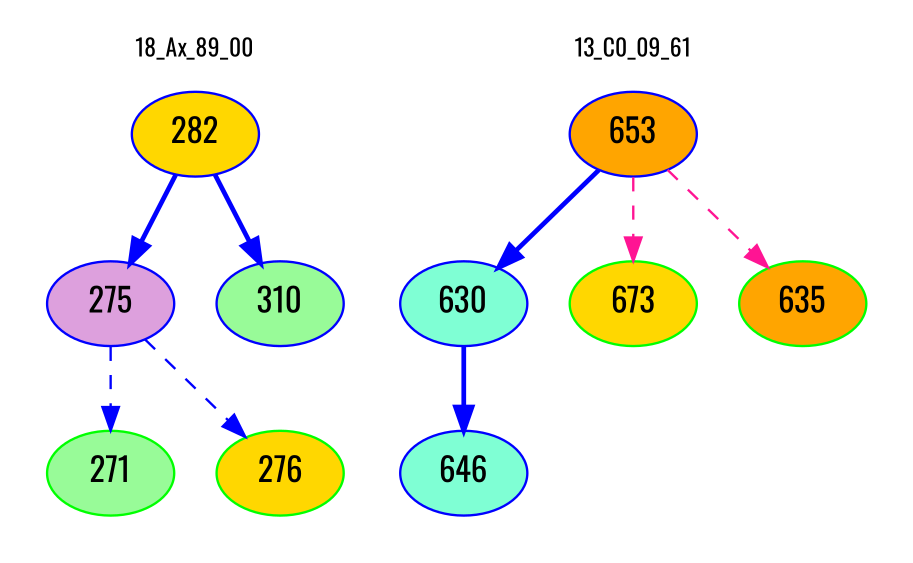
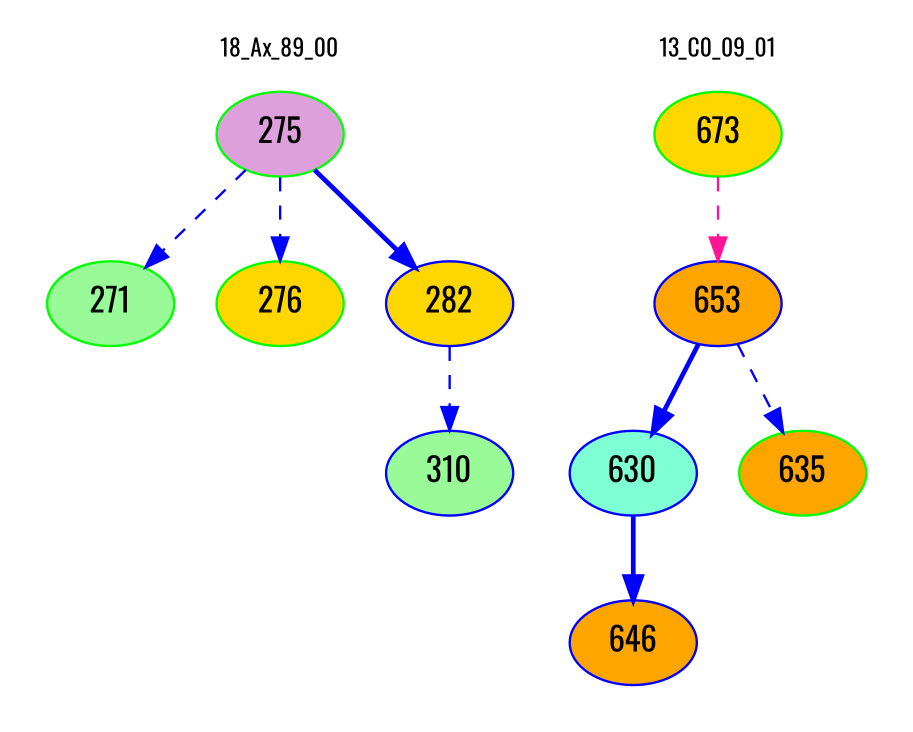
  digraph {
    fontname=Oswald
    node [color=blue fillcolor=gold fontname=Oswald style=filled]
    edge [color=blue fontname=Oswald style=dashed]
-   n1 [fillcolor=plum label=275]
+   n1 [color=green fillcolor=plum label=275]
    n2 [color=green fillcolor=palegreen label=271]
    n3 [color=green label=276]
    n4 [label=282]
    n5 [fillcolor=palegreen label=310]
    n6 [fillcolor=orange label=653]
    n7 [fillcolor=aquamarine label=630]
    n8 [color=green label=673]
    n9 [color=green fillcolor=orange label=635]
-   n10 [fillcolor=aquamarine label=646]
+   n10 [fillcolor=orange label=646]
    subgraph cluster_1 {
      color=white
      fontsize=10
      label="18_Ax_89_00"
      n1
      n2
      n3
      n4
      n5
    }
    subgraph cluster_2 {
      color=white
      fontsize=10
-     label="13_C0_09_61"
+     label="13_C0_09_01"
      n6
      n7
      n8
      n9
      n10
    }
    n1 -> n2
    n1 -> n3
-   n4 -> n1 [style=bold]
-   n4 -> n5 [style=bold]
+   n1 -> n4 [style=bold]
+   n4 -> n5
    n6 -> n7 [style=bold]
-   n6 -> n8 [color=deeppink]
-   n6 -> n9 [color=deeppink]
+   n8 -> n6 [color=deeppink]
+   n6 -> n9
    n7 -> n10 [style=bold]
  }
